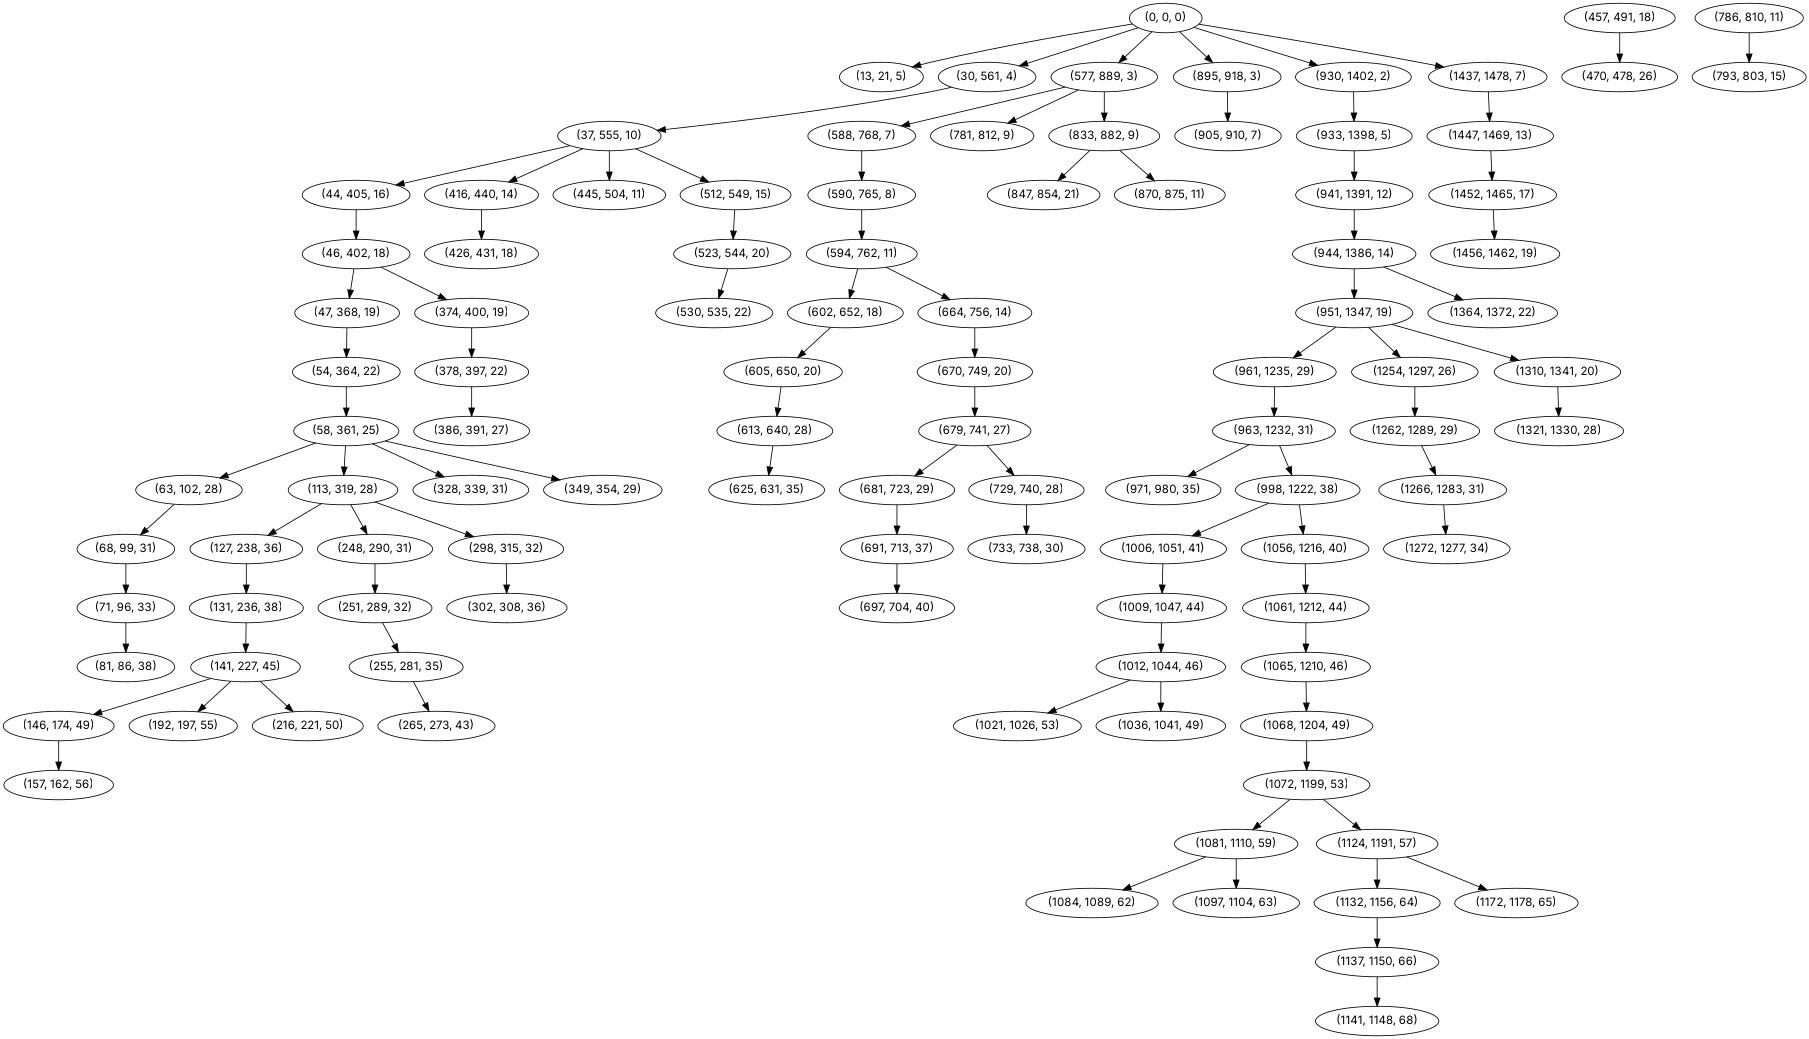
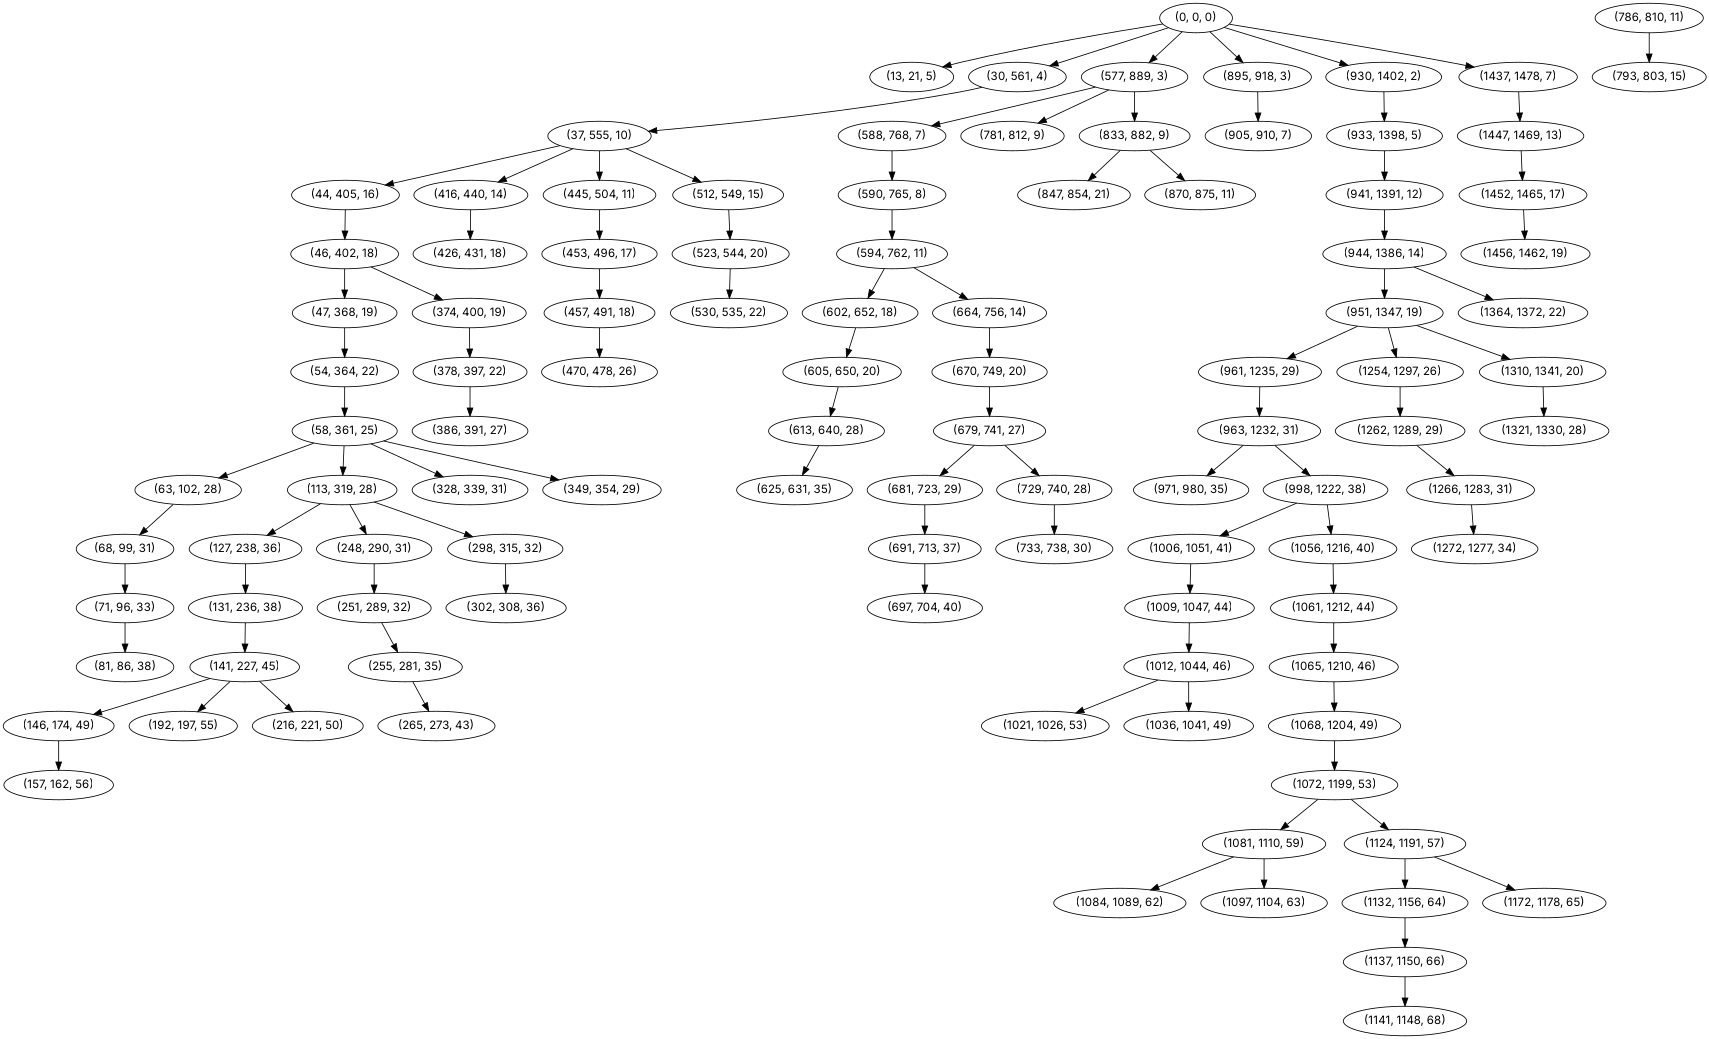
  digraph {
    fontname=Inter
    node [fontname=Inter]
    edge [fontname=Inter]
    "(0, 0, 0)"
    "(13, 21, 5)"
    "(30, 561, 4)"
    "(577, 889, 3)"
    "(895, 918, 3)"
    "(930, 1402, 2)"
    "(1437, 1478, 7)"
    "(37, 555, 10)"
    "(588, 768, 7)"
    "(781, 812, 9)"
    "(833, 882, 9)"
    "(905, 910, 7)"
    "(933, 1398, 5)"
    "(1447, 1469, 13)"
    "(44, 405, 16)"
    "(416, 440, 14)"
    "(445, 504, 11)"
    "(512, 549, 15)"
    "(46, 402, 18)"
    "(426, 431, 18)"
+   "(453, 496, 17)"
    "(523, 544, 20)"
    "(47, 368, 19)"
    "(374, 400, 19)"
    "(54, 364, 22)"
    "(378, 397, 22)"
    "(58, 361, 25)"
    "(63, 102, 28)"
    "(113, 319, 28)"
    "(328, 339, 31)"
    "(349, 354, 29)"
    "(68, 99, 31)"
    "(127, 238, 36)"
    "(248, 290, 31)"
    "(298, 315, 32)"
    "(71, 96, 33)"
    "(81, 86, 38)"
    "(131, 236, 38)"
    "(251, 289, 32)"
    "(302, 308, 36)"
    "(141, 227, 45)"
    "(146, 174, 49)"
    "(192, 197, 55)"
    "(216, 221, 50)"
    "(157, 162, 56)"
    "(255, 281, 35)"
    "(265, 273, 43)"
    "(386, 391, 27)"
    "(457, 491, 18)"
    "(470, 478, 26)"
    "(530, 535, 22)"
    "(590, 765, 8)"
    "(847, 854, 21)"
    "(870, 875, 11)"
    "(594, 762, 11)"
    "(602, 652, 18)"
    "(664, 756, 14)"
    "(605, 650, 20)"
    "(670, 749, 20)"
    "(613, 640, 28)"
    "(625, 631, 35)"
    "(679, 741, 27)"
    "(681, 723, 29)"
    "(729, 740, 28)"
    "(691, 713, 37)"
    "(733, 738, 30)"
    "(697, 704, 40)"
    "(786, 810, 11)"
    "(793, 803, 15)"
    "(941, 1391, 12)"
    "(944, 1386, 14)"
    "(951, 1347, 19)"
    "(1364, 1372, 22)"
    "(961, 1235, 29)"
    "(1254, 1297, 26)"
    "(1310, 1341, 20)"
    "(963, 1232, 31)"
    "(1262, 1289, 29)"
    "(1321, 1330, 28)"
    "(971, 980, 35)"
    "(998, 1222, 38)"
    "(1006, 1051, 41)"
    "(1056, 1216, 40)"
    "(1009, 1047, 44)"
    "(1061, 1212, 44)"
    "(1012, 1044, 46)"
    "(1021, 1026, 53)"
    "(1036, 1041, 49)"
    "(1065, 1210, 46)"
    "(1068, 1204, 49)"
    "(1072, 1199, 53)"
    "(1081, 1110, 59)"
    "(1124, 1191, 57)"
    "(1084, 1089, 62)"
    "(1097, 1104, 63)"
    "(1132, 1156, 64)"
    "(1172, 1178, 65)"
    "(1137, 1150, 66)"
    "(1141, 1148, 68)"
    "(1266, 1283, 31)"
    "(1272, 1277, 34)"
    "(1452, 1465, 17)"
    "(1456, 1462, 19)"
    "(0, 0, 0)" -> "(13, 21, 5)"
    "(0, 0, 0)" -> "(30, 561, 4)"
    "(0, 0, 0)" -> "(577, 889, 3)"
    "(0, 0, 0)" -> "(895, 918, 3)"
    "(0, 0, 0)" -> "(930, 1402, 2)"
    "(0, 0, 0)" -> "(1437, 1478, 7)"
    "(30, 561, 4)" -> "(37, 555, 10)"
    "(577, 889, 3)" -> "(588, 768, 7)"
    "(577, 889, 3)" -> "(781, 812, 9)"
    "(577, 889, 3)" -> "(833, 882, 9)"
    "(895, 918, 3)" -> "(905, 910, 7)"
    "(930, 1402, 2)" -> "(933, 1398, 5)"
    "(1437, 1478, 7)" -> "(1447, 1469, 13)"
    "(37, 555, 10)" -> "(44, 405, 16)"
    "(37, 555, 10)" -> "(416, 440, 14)"
    "(37, 555, 10)" -> "(445, 504, 11)"
    "(37, 555, 10)" -> "(512, 549, 15)"
    "(588, 768, 7)" -> "(590, 765, 8)"
    "(833, 882, 9)" -> "(847, 854, 21)"
    "(833, 882, 9)" -> "(870, 875, 11)"
    "(933, 1398, 5)" -> "(941, 1391, 12)"
    "(1447, 1469, 13)" -> "(1452, 1465, 17)"
    "(44, 405, 16)" -> "(46, 402, 18)"
    "(416, 440, 14)" -> "(426, 431, 18)"
+   "(445, 504, 11)" -> "(453, 496, 17)"
    "(512, 549, 15)" -> "(523, 544, 20)"
    "(46, 402, 18)" -> "(47, 368, 19)"
    "(46, 402, 18)" -> "(374, 400, 19)"
+   "(453, 496, 17)" -> "(457, 491, 18)"
    "(523, 544, 20)" -> "(530, 535, 22)"
    "(47, 368, 19)" -> "(54, 364, 22)"
    "(374, 400, 19)" -> "(378, 397, 22)"
    "(54, 364, 22)" -> "(58, 361, 25)"
    "(378, 397, 22)" -> "(386, 391, 27)"
    "(58, 361, 25)" -> "(63, 102, 28)"
    "(58, 361, 25)" -> "(113, 319, 28)"
    "(58, 361, 25)" -> "(328, 339, 31)"
    "(58, 361, 25)" -> "(349, 354, 29)"
    "(63, 102, 28)" -> "(68, 99, 31)"
    "(113, 319, 28)" -> "(127, 238, 36)"
    "(113, 319, 28)" -> "(248, 290, 31)"
    "(113, 319, 28)" -> "(298, 315, 32)"
    "(68, 99, 31)" -> "(71, 96, 33)"
    "(127, 238, 36)" -> "(131, 236, 38)"
    "(248, 290, 31)" -> "(251, 289, 32)"
    "(298, 315, 32)" -> "(302, 308, 36)"
    "(71, 96, 33)" -> "(81, 86, 38)"
    "(131, 236, 38)" -> "(141, 227, 45)"
    "(251, 289, 32)" -> "(255, 281, 35)"
    "(141, 227, 45)" -> "(146, 174, 49)"
    "(141, 227, 45)" -> "(192, 197, 55)"
    "(141, 227, 45)" -> "(216, 221, 50)"
    "(146, 174, 49)" -> "(157, 162, 56)"
    "(255, 281, 35)" -> "(265, 273, 43)"
    "(457, 491, 18)" -> "(470, 478, 26)"
    "(590, 765, 8)" -> "(594, 762, 11)"
    "(594, 762, 11)" -> "(602, 652, 18)"
    "(594, 762, 11)" -> "(664, 756, 14)"
    "(602, 652, 18)" -> "(605, 650, 20)"
    "(664, 756, 14)" -> "(670, 749, 20)"
    "(605, 650, 20)" -> "(613, 640, 28)"
    "(670, 749, 20)" -> "(679, 741, 27)"
    "(613, 640, 28)" -> "(625, 631, 35)"
    "(679, 741, 27)" -> "(681, 723, 29)"
    "(679, 741, 27)" -> "(729, 740, 28)"
    "(681, 723, 29)" -> "(691, 713, 37)"
    "(729, 740, 28)" -> "(733, 738, 30)"
    "(691, 713, 37)" -> "(697, 704, 40)"
    "(786, 810, 11)" -> "(793, 803, 15)"
    "(941, 1391, 12)" -> "(944, 1386, 14)"
    "(944, 1386, 14)" -> "(951, 1347, 19)"
    "(944, 1386, 14)" -> "(1364, 1372, 22)"
    "(951, 1347, 19)" -> "(961, 1235, 29)"
    "(951, 1347, 19)" -> "(1254, 1297, 26)"
    "(951, 1347, 19)" -> "(1310, 1341, 20)"
    "(961, 1235, 29)" -> "(963, 1232, 31)"
    "(1254, 1297, 26)" -> "(1262, 1289, 29)"
    "(1310, 1341, 20)" -> "(1321, 1330, 28)"
    "(963, 1232, 31)" -> "(971, 980, 35)"
    "(963, 1232, 31)" -> "(998, 1222, 38)"
    "(1262, 1289, 29)" -> "(1266, 1283, 31)"
    "(998, 1222, 38)" -> "(1006, 1051, 41)"
    "(998, 1222, 38)" -> "(1056, 1216, 40)"
    "(1006, 1051, 41)" -> "(1009, 1047, 44)"
    "(1056, 1216, 40)" -> "(1061, 1212, 44)"
    "(1009, 1047, 44)" -> "(1012, 1044, 46)"
    "(1061, 1212, 44)" -> "(1065, 1210, 46)"
    "(1012, 1044, 46)" -> "(1021, 1026, 53)"
    "(1012, 1044, 46)" -> "(1036, 1041, 49)"
    "(1065, 1210, 46)" -> "(1068, 1204, 49)"
    "(1068, 1204, 49)" -> "(1072, 1199, 53)"
    "(1072, 1199, 53)" -> "(1081, 1110, 59)"
    "(1072, 1199, 53)" -> "(1124, 1191, 57)"
    "(1081, 1110, 59)" -> "(1084, 1089, 62)"
    "(1081, 1110, 59)" -> "(1097, 1104, 63)"
    "(1124, 1191, 57)" -> "(1132, 1156, 64)"
    "(1124, 1191, 57)" -> "(1172, 1178, 65)"
    "(1132, 1156, 64)" -> "(1137, 1150, 66)"
    "(1137, 1150, 66)" -> "(1141, 1148, 68)"
    "(1266, 1283, 31)" -> "(1272, 1277, 34)"
    "(1452, 1465, 17)" -> "(1456, 1462, 19)"
  }
